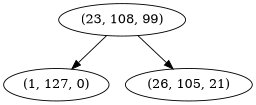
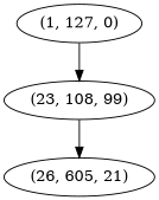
  digraph {
    n1 [label="(23, 108, 99)"]
    "(1, 127, 0)"
-   "(26, 105, 21)"
+   "(26, 105, 21)" [label="(26, 605, 21)"]
    n1 -> "(26, 105, 21)"
-   n1 -> "(1, 127, 0)"
+   "(1, 127, 0)" -> n1
  }
